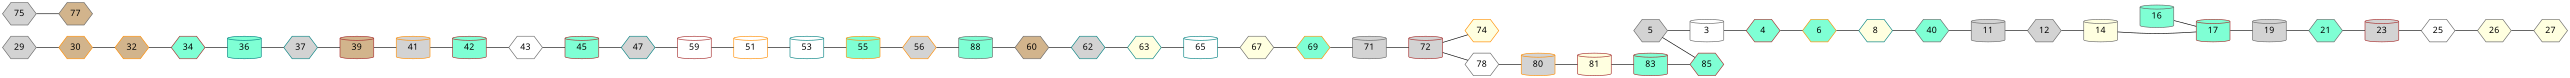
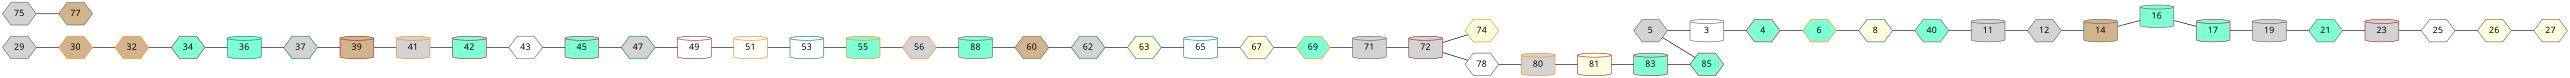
  graph {
    fontname="Noto Sans"
    rankdir=LR
    node [color=gray40 fillcolor=lightgrey fontname="Noto Sans" shape=hexagon style=filled]
    edge [fontname="Noto Sans"]
    n1 [label=5 super="+2"]
    3 [fillcolor=white shape=cylinder]
    85 [color=brown fillcolor=aquamarine]
    4 [color=brown fillcolor=aquamarine super="+5"]
    6 [color=darkorange fillcolor=aquamarine super="+7"]
    8 [color=teal fillcolor=lightyellow super="+9"]
    n7 [fillcolor=aquamarine label=40]
    11 [shape=cylinder]
    12 [super="+13"]
-   14 [fillcolor=lightyellow shape=cylinder super="+15"]
+   14 [fillcolor=tan shape=cylinder super="+15"]
    16 [fillcolor=aquamarine shape=cylinder]
    17 [color=brown fillcolor=aquamarine shape=cylinder super="+18"]
    19 [shape=cylinder super="+20"]
    21 [fillcolor=aquamarine super="+22"]
    23 [color=brown shape=cylinder super="+24"]
    25 [fillcolor=white]
    26 [fillcolor=lightyellow]
    27 [fillcolor=lightyellow super="+28"]
    30 [color=darkorange fillcolor=tan super="+31"]
    29
    32 [color=darkorange fillcolor=tan super="+33"]
    34 [color=brown fillcolor=aquamarine super="+35"]
    36 [color=teal fillcolor=aquamarine shape=cylinder]
    37 [color=teal super="+38"]
    39 [color=brown fillcolor=tan shape=cylinder super="+40"]
    41 [color=darkorange shape=cylinder]
    42 [color=brown fillcolor=aquamarine shape=cylinder]
    43 [fillcolor=white super="+44"]
    45 [color=brown fillcolor=aquamarine shape=cylinder super="+46"]
    47 [color=teal super="+48"]
-   49 [color=brown fillcolor=white shape=cylinder super="+50" label=59]
+   49 [color=brown fillcolor=white shape=cylinder super="+50"]
    51 [color=darkorange fillcolor=white shape=cylinder super="+52"]
    53 [color=teal fillcolor=white shape=cylinder super="+54"]
    55 [color=darkorange fillcolor=aquamarine shape=cylinder]
    56 [color=darkorange super="+57"]
    n36 [fillcolor=aquamarine label=88 shape=cylinder super="+59"]
    60 [fillcolor=tan super="+61"]
    62 [color=teal]
    63 [color=teal fillcolor=lightyellow super="+64"]
    65 [color=teal fillcolor=white shape=cylinder super="+66"]
    67 [fillcolor=lightyellow super="+68"]
    69 [color=darkorange fillcolor=aquamarine super="+70"]
    71 [shape=cylinder]
    72 [color=brown shape=cylinder super="+73"]
    74 [color=darkorange fillcolor=lightyellow]
    78 [fillcolor=white super="+79"]
    75 [super="+76"]
    77 [fillcolor=tan]
    80 [color=darkorange shape=cylinder]
    81 [color=brown fillcolor=lightyellow shape=cylinder super="+82"]
    83 [color=brown fillcolor=aquamarine shape=cylinder super="+84"]
    n1 -- 3
    n1 -- 85
    3 -- 4
    4 -- 6
    6 -- 8
    8 -- n7
    n7 -- 11
    11 -- 12
    12 -- 14
-   14 -- 17
+   14 -- 16
    16 -- 17
    17 -- 19
    19 -- 21
    21 -- 23
    23 -- 25
    25 -- 26
    26 -- 27
    30 -- 32
    29 -- 30
    32 -- 34
    34 -- 36
    36 -- 37
    37 -- 39
    39 -- 41
    41 -- 42
    42 -- 43
    43 -- 45
    45 -- 47
    47 -- 49
    49 -- 51
    51 -- 53
    53 -- 55
    55 -- 56
    56 -- n36
    n36 -- 60
    60 -- 62
    62 -- 63
    63 -- 65
    65 -- 67
    67 -- 69
    69 -- 71
    71 -- 72
    72 -- 74
    72 -- 78
    78 -- 80
    75 -- 77
    80 -- 81
    81 -- 83
    83 -- 85
  }
